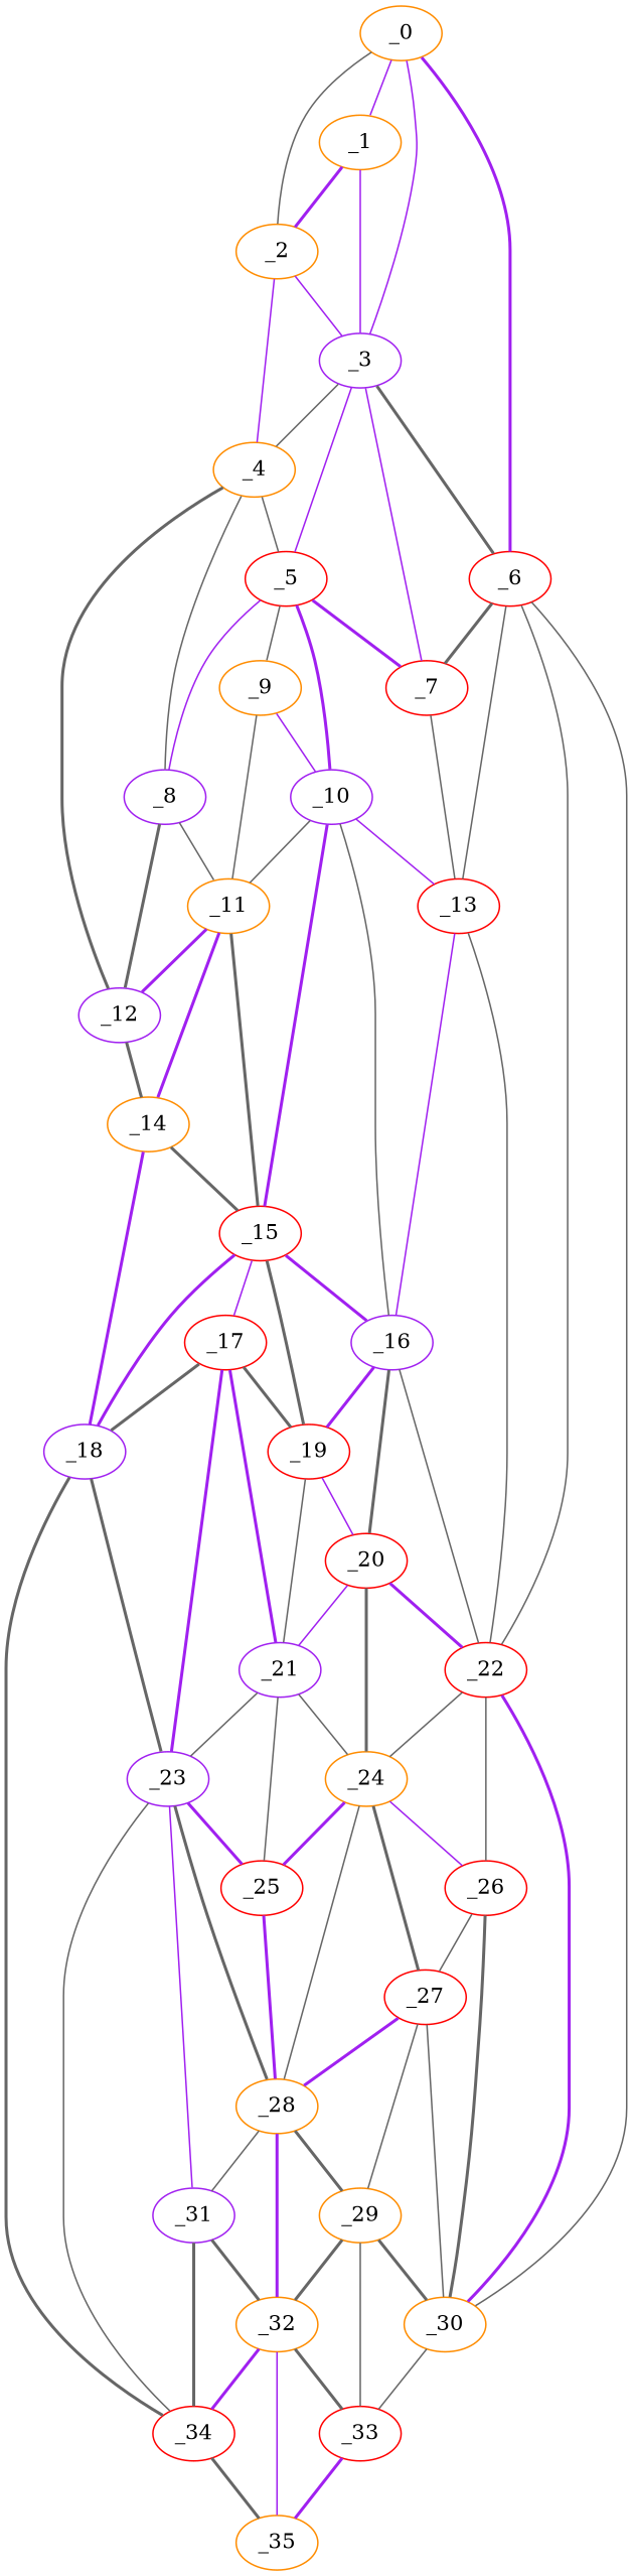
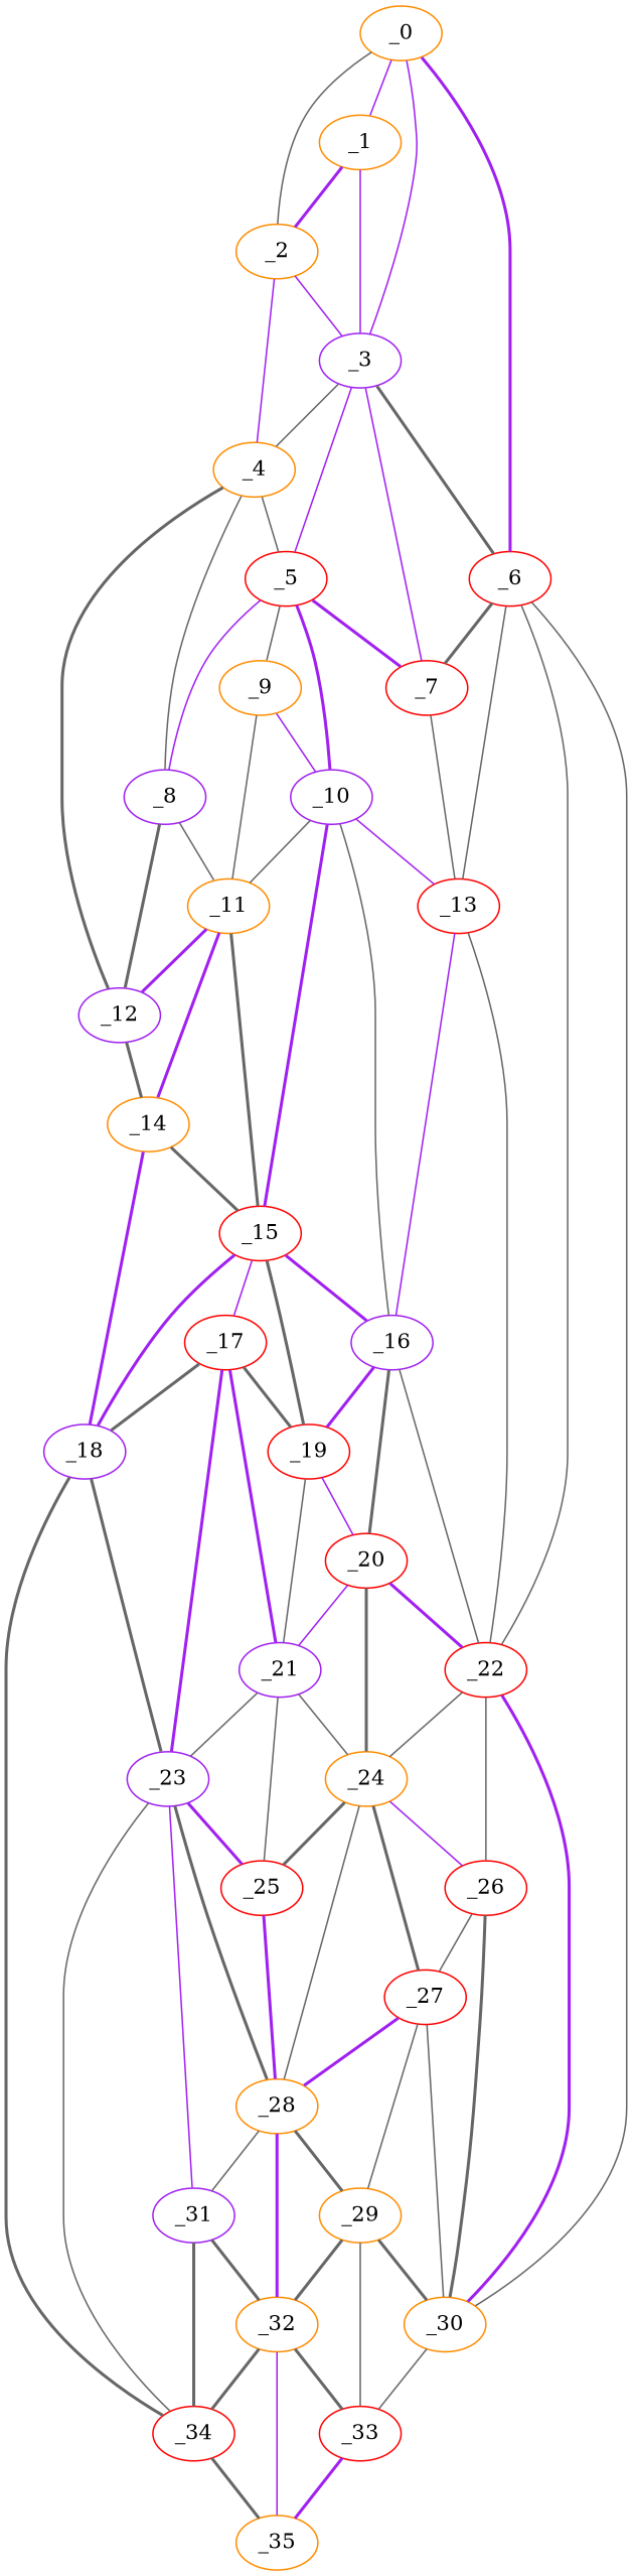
  graph {
    node [color=red x=43 y=81]
    edge [color=gray40 style=solid valence=2]
    _0 [color=darkorange x=4 y=74]
    _1 [color=darkorange x=7 y=65]
    _2 [color=darkorange x=8 y=53]
    _3 [color=purple x=17 y=69]
    _6 [x=26 y=82]
    _4 [color=darkorange x=18 y=49]
    _5 [x=25 y=67]
    _7 [x=28 y=75]
    _13
    _22 [x=81 y=83]
    _30 [color=darkorange x=109 y=86]
    _8 [color=purple x=29 y=48]
    _12 [color=purple y=44]
    _9 [color=darkorange x=35 y=57]
    _10 [color=purple x=38 y=68]
    _16 [color=purple x=57 y=75]
    _24 [color=darkorange x=87 y=71]
    _26 [x=93]
    _33 [x=118 y=78]
    _11 [color=darkorange x=42 y=51]
    _14 [color=darkorange x=50 y=43]
    _15 [x=57 y=50]
    _18 [color=purple x=71 y=44]
    _17 [x=67 y=51]
    _19 [x=71 y=62]
    _20 [x=72 y=73]
    _25 [x=88 y=61]
    _28 [color=darkorange x=102 y=61]
    _27 [x=96]
    _35 [color=darkorange x=126 y=69]
    _23 [color=purple x=87 y=52]
    _34 [x=121 y=59]
    _21 [color=purple x=80 y=62]
    _31 [color=purple x=111 y=61]
    _29 [color=darkorange x=107 y=76]
    _32 [color=darkorange x=113 y=68]
    _0 -- _1 [color=purple valence=1]
    _0 -- _2 [valence=1]
    _0 -- _3 [color=purple]
    _0 -- _6 [color=purple style=bold valence=1]
    _1 -- _2 [color=purple style=bold]
    _1 -- _3 [color=purple]
    _2 -- _3 [color=purple]
    _2 -- _4 [color=purple valence=1]
    _3 -- _6 [style=bold]
    _3 -- _4 [valence=1]
    _3 -- _5 [color=purple]
    _3 -- _7 [color=purple]
    _6 -- _7 [style=bold]
    _6 -- _13
    _6 -- _22
    _6 -- _30 [valence=1]
    _4 -- _5 [valence=1]
    _4 -- _8
    _4 -- _12 [style=bold valence=1]
    _5 -- _7 [color=purple style=bold]
    _5 -- _8 [color=purple]
    _5 -- _9 [valence=1]
    _5 -- _10 [color=purple style=bold]
    _7 -- _13
    _13 -- _22
    _13 -- _16 [color=purple valence=1]
    _22 -- _30 [color=purple style=bold]
    _22 -- _24
    _22 -- _26 [valence=1]
    _30 -- _33 [valence=1]
    _8 -- _12 [style=bold valence=1]
    _8 -- _11
    _12 -- _14 [style=bold valence=1]
    _9 -- _10 [color=purple valence=1]
    _9 -- _11
    _10 -- _13 [color=purple]
    _10 -- _16
    _10 -- _11
    _10 -- _15 [color=purple style=bold valence=1]
    _16 -- _22
    _16 -- _19 [color=purple style=bold]
    _16 -- _20 [style=bold valence=1]
    _24 -- _26 [color=purple]
-   _24 -- _25 [color=purple style=bold]
+   _24 -- _25 [style=bold]
    _24 -- _28
    _24 -- _27 [style=bold valence=1]
    _26 -- _30 [style=bold valence=1]
    _26 -- _27
    _33 -- _35 [color=purple style=bold valence=1]
    _11 -- _12 [color=purple style=bold]
    _11 -- _14 [color=purple style=bold valence=1]
    _11 -- _15 [style=bold valence=1]
    _14 -- _15 [style=bold valence=1]
    _14 -- _18 [color=purple style=bold valence=1]
    _15 -- _16 [color=purple style=bold]
    _15 -- _18 [color=purple style=bold]
    _15 -- _17 [color=purple valence=1]
    _15 -- _19 [style=bold valence=1]
    _18 -- _23 [style=bold]
    _18 -- _34 [style=bold valence=1]
    _17 -- _18 [style=bold]
    _17 -- _19 [style=bold valence=1]
    _17 -- _23 [color=purple style=bold]
    _17 -- _21 [color=purple style=bold valence=1]
    _19 -- _20 [color=purple]
    _19 -- _21 [valence=1]
    _20 -- _22 [color=purple style=bold]
    _20 -- _24 [style=bold]
    _20 -- _21 [color=purple]
    _25 -- _28 [color=purple style=bold valence=1]
    _28 -- _31
    _28 -- _29 [style=bold]
    _28 -- _32 [color=purple style=bold]
    _27 -- _30
    _27 -- _28 [color=purple style=bold]
    _27 -- _29
    _23 -- _25 [color=purple style=bold valence=1]
    _23 -- _28 [style=bold]
    _23 -- _34
    _23 -- _31 [color=purple]
    _34 -- _35 [style=bold valence=1]
    _21 -- _24
    _21 -- _25
    _21 -- _23
    _31 -- _34 [style=bold]
    _31 -- _32 [style=bold]
    _29 -- _30 [style=bold]
    _29 -- _33 [valence=1]
    _29 -- _32 [style=bold]
    _32 -- _33 [style=bold]
    _32 -- _35 [color=purple valence=1]
-   _32 -- _34 [color=purple style=bold valence=1]
+   _32 -- _34 [style=bold valence=1]
  }
